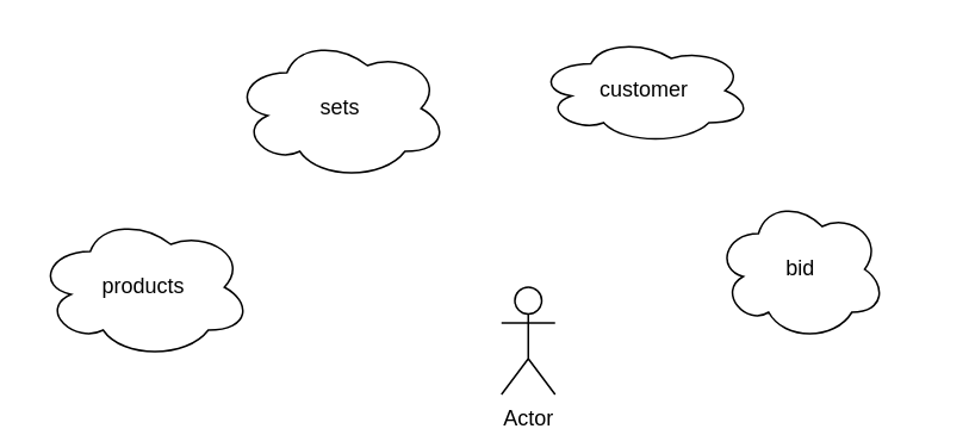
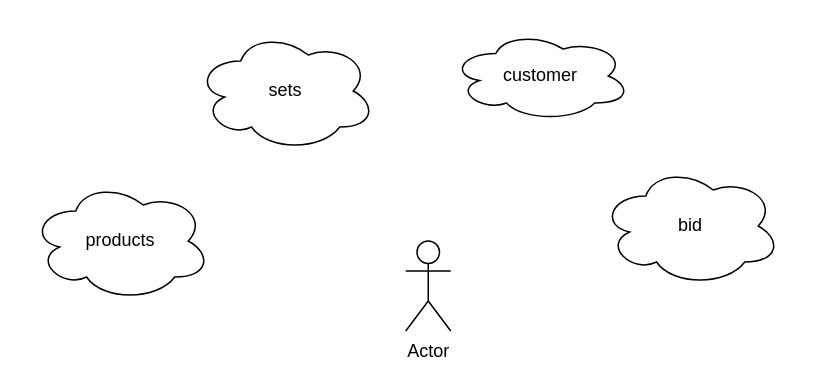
  <mxCell id="0" />
  <mxCell id="1" parent="0" />
- <mxCell id="2" value="Actor" style="shape=umlActor;verticalLabelPosition=bottom;verticalAlign=top;html=1;outlineConnect=0;" vertex="1" parent="1"><mxGeometry x="280" y="160" width="30" height="60" as="geometry" /></mxCell>
+ <mxCell id="2" value="Actor" style="shape=umlActor;verticalLabelPosition=bottom;verticalAlign=top;html=1;outlineConnect=0;" vertex="1" parent="1"><mxGeometry x="270" y="160" width="30" height="60" as="geometry" /></mxCell>
  <mxCell id="3" value="products" style="ellipse;shape=cloud;whiteSpace=wrap;html=1;" vertex="1" parent="1"><mxGeometry x="20" y="120" width="120" height="80" as="geometry" /></mxCell>
  <mxCell id="4" value="sets" style="ellipse;shape=cloud;whiteSpace=wrap;html=1;" vertex="1" parent="1"><mxGeometry x="130" y="20" width="120" height="80" as="geometry" /></mxCell>
  <mxCell id="5" value="customer" style="ellipse;shape=cloud;whiteSpace=wrap;html=1;" vertex="1" parent="1"><mxGeometry x="300" y="20" width="120" height="60" as="geometry" /></mxCell>
- <mxCell id="6" value="bid" style="ellipse;shape=cloud;whiteSpace=wrap;html=1;" vertex="1" parent="1"><mxGeometry x="400" y="110" width="95" height="80" as="geometry" /></mxCell>
+ <mxCell id="6" value="bid" style="ellipse;shape=cloud;whiteSpace=wrap;html=1;" vertex="1" parent="1"><mxGeometry x="400" y="110" width="120" height="80" as="geometry" /></mxCell>
